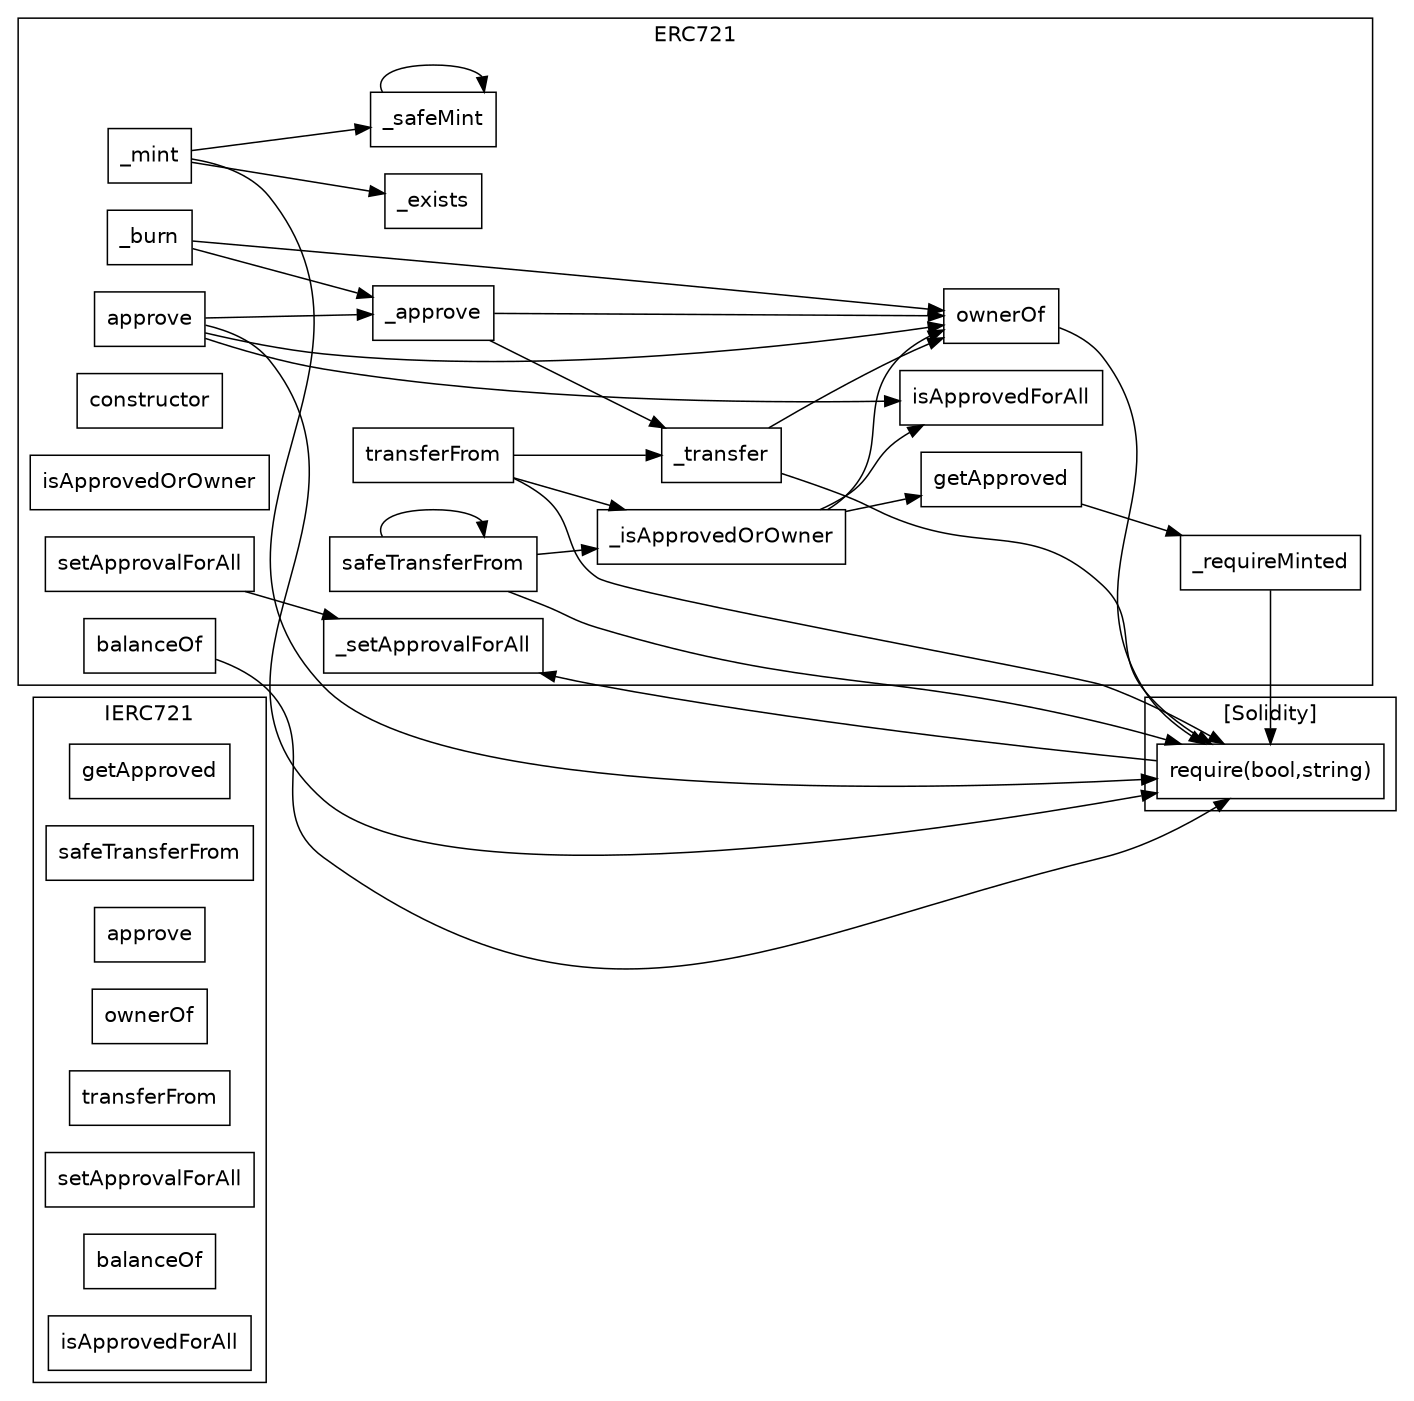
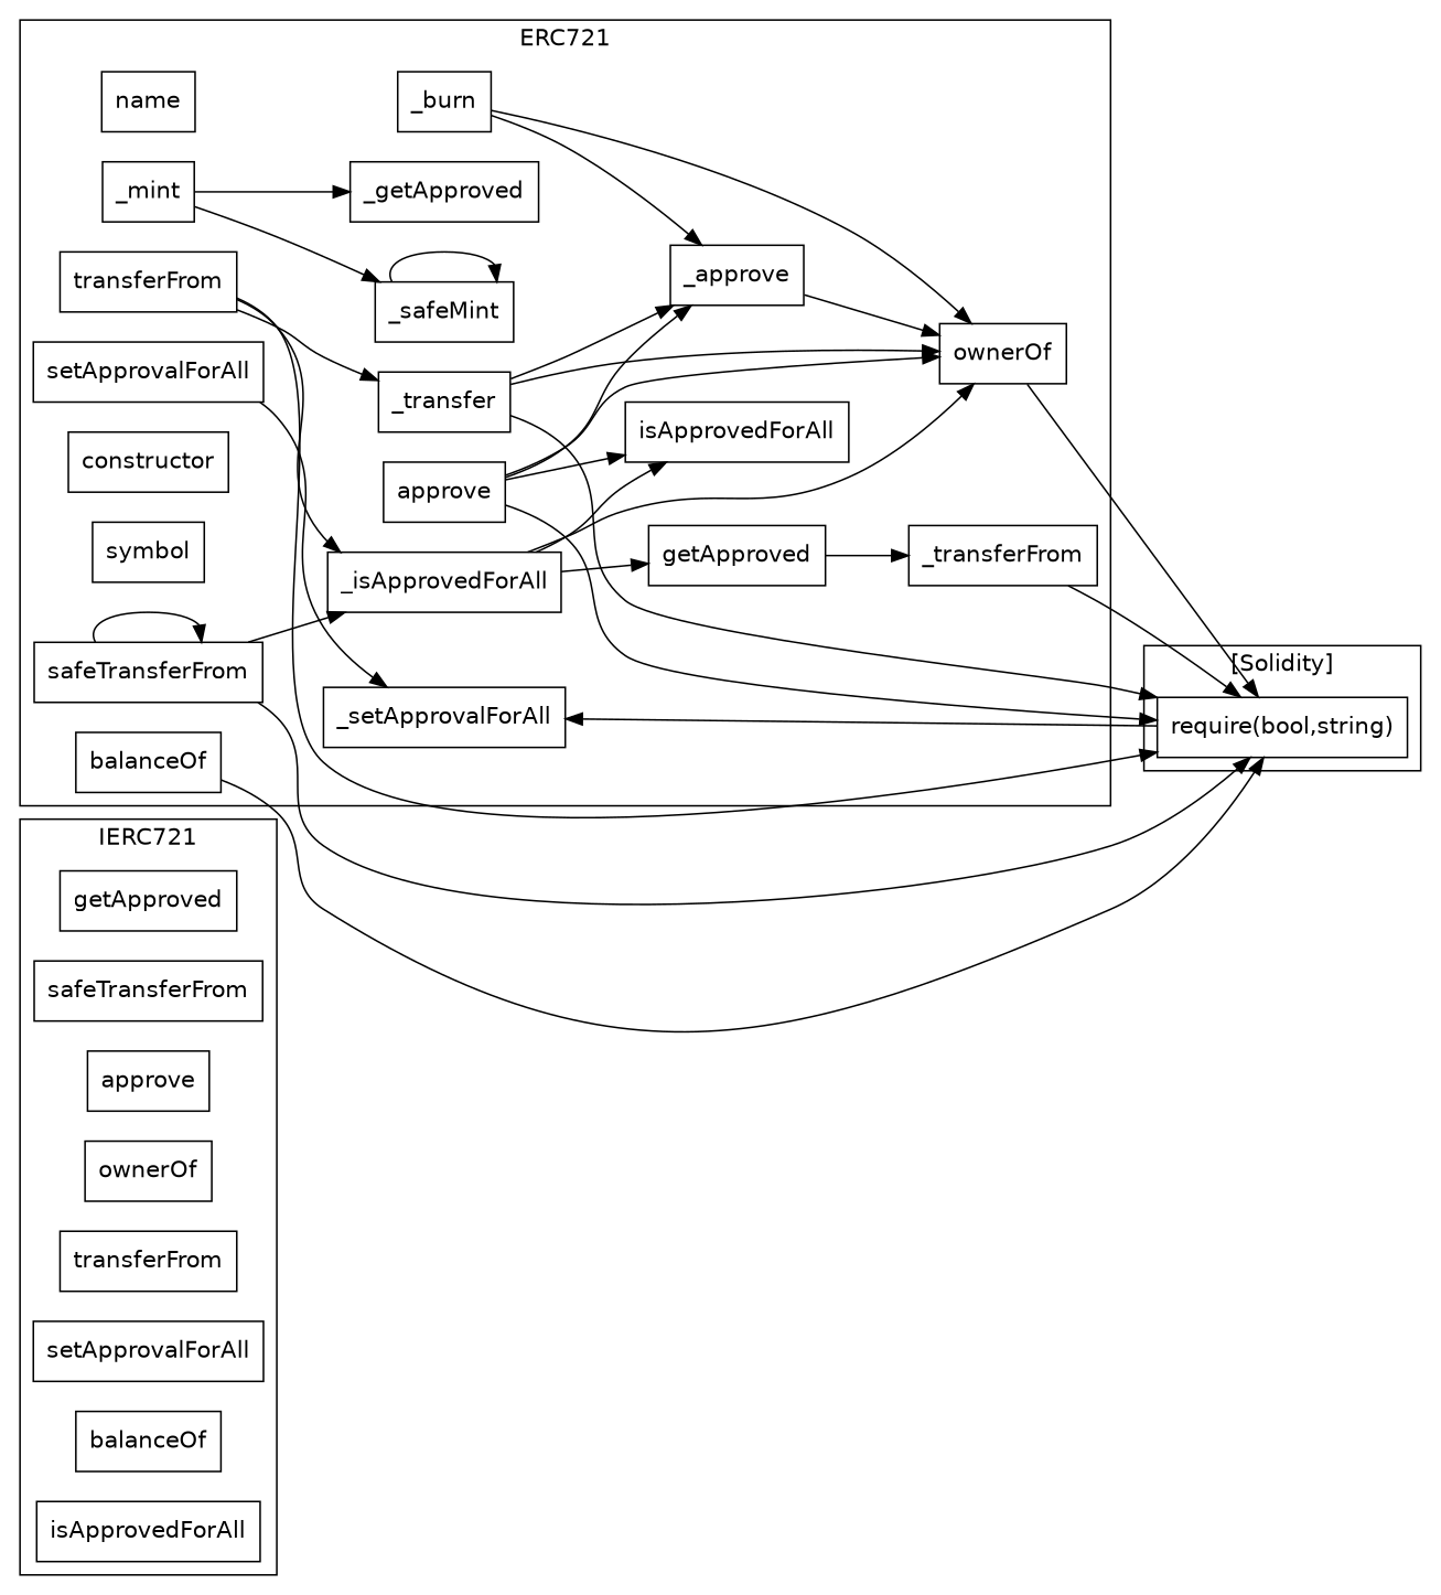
  strict digraph {
    fontname="DejaVu Sans"
    rankdir=LR
    node [fontname="DejaVu Sans" shape=box]
    edge [fontname="DejaVu Sans"]
    n1 [label=getApproved]
    n2 [label=safeTransferFrom]
    n3 [label=approve]
    n4 [label=ownerOf]
    n5 [label=transferFrom]
    n6 [label=setApprovalForAll]
    n7 [label=balanceOf]
    n8 [label=isApprovedForAll]
+   n9 [label=name]
    n10 [label=transferFrom]
-   n11 [label=_isApprovedOrOwner]
+   n11 [label=_isApprovedForAll]
    n12 [label=_transfer]
    n13 [label=_safeMint]
    n14 [label=_mint]
    n15 [label=ownerOf]
    n16 [label=isApprovedForAll]
-   n17 [label=_exists]
-   n18 [label=_requireMinted]
+   n17 [label=_getApproved]
+   n18 [label=_transferFrom]
    n19 [label=_burn]
    n20 [label=_approve]
    n21 [label=_setApprovalForAll]
    n22 [label=safeTransferFrom]
    n23 [label=approve]
    n24 [label=constructor]
    n25 [label=getApproved]
-   n26 [label=isApprovedOrOwner]
+   n26 [label=symbol]
    n27 [label=balanceOf]
    n28 [label=setApprovalForAll]
    "require(bool,string)"
    subgraph cluster_1 {
      label=IERC721
      n1
      n2
      n3
      n4
      n5
      n6
      n7
      n8
    }
    subgraph cluster_2 {
      label=ERC721
+     n9
      n10
      n11
      n12
      n13
      n14
      n15
      n16
      n17
      n18
      n19
      n20
      n21
      n22
      n23
      n24
      n25
      n26
      n27
      n28
    }
    subgraph cluster_3 {
      label="[Solidity]"
      "require(bool,string)"
    }
    n10 -> n11
    n10 -> n12
    n10 -> "require(bool,string)"
    n11 -> n15
    n11 -> n16
    n11 -> n25
    n12 -> n15
-   n20 -> n12
+   n12 -> n20
    n12 -> "require(bool,string)"
    n13 -> n13
    n14 -> n13
    n14 -> n17
-   n14 -> "require(bool,string)"
    n15 -> "require(bool,string)"
    n18 -> "require(bool,string)"
    n19 -> n15
    n19 -> n20
    n20 -> n15
    n22 -> n11
    n22 -> n22
    n22 -> "require(bool,string)"
    n23 -> n15
    n23 -> n16
    n23 -> n20
    n23 -> "require(bool,string)"
    n25 -> n18
    n27 -> "require(bool,string)"
    n28 -> n21
    "require(bool,string)" -> n21
  }
